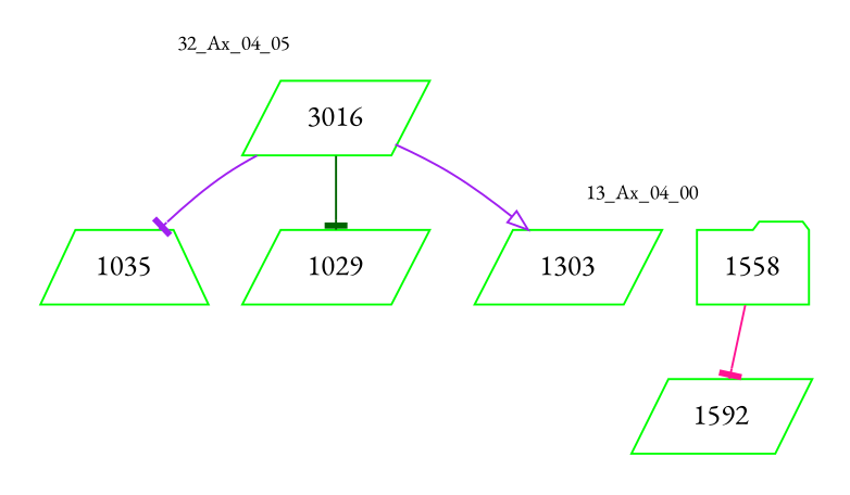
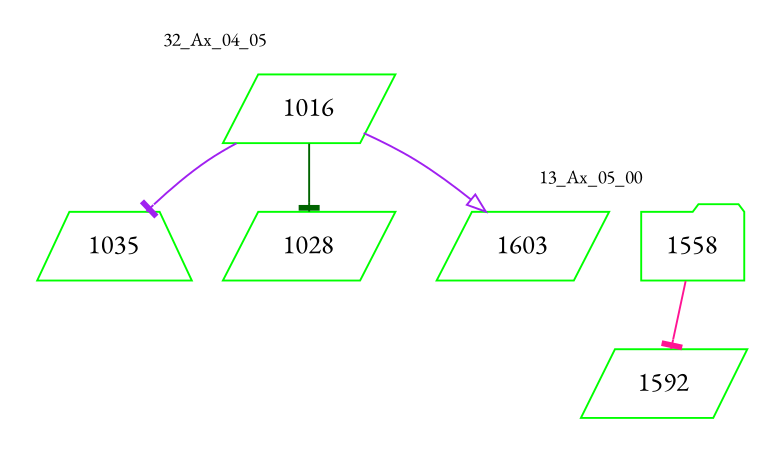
  digraph {
    fontname="EB Garamond"
    node [color=green fontname="EB Garamond" shape=parallelogram]
    edge [arrowhead=tee color=purple fontname="EB Garamond"]
-   n1 [label=3016]
+   n1 [label=1016]
    n2 [label=1035 shape=trapezium]
-   n3 [label=1029]
+   n3 [label=1028]
    n4 [label=1558 shape=folder]
-   n5 [label=1303]
+   n5 [label=1603]
    n6 [label=1592]
    subgraph cluster_1 {
      color=white
      fontsize=10
      label="32_Ax_04_05"
      n1
      n2
      n3
    }
    subgraph cluster_2 {
      color=white
      fontsize=10
-     label="13_Ax_04_00"
+     label="13_Ax_05_00"
      n4
      n5
      n6
    }
    n1 -> n2
    n1 -> n3 [color=darkgreen]
    n1 -> n5 [arrowhead=onormal]
    n4 -> n6 [color=deeppink]
  }
